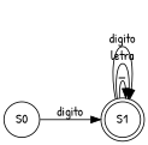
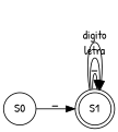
  digraph {
    rankdir=LR
    fontname="Patrick Hand"
    node [fontname="Patrick Hand"]
    edge [fontname="Patrick Hand"]
    S1 [shape=doublecircle]
    S0 [shape=circle]
    S1 -> S1 [label=_]
    S1 -> S1 [label=letra]
    S1 -> S1 [label=digito]
-   S0 -> S1 [label=digito]
+   S0 -> S1 [label=_]
  }
